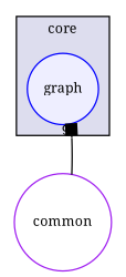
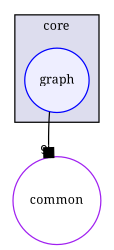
  digraph {
    compound=true
    fontname="Noto Serif"
    node [fontname="Noto Serif" fontsize=10 shape=circle style=filled]
    n1 [fillcolor="#eeeeff" label="graph" pencolor=black color=blue]
    n2 [color=purple fillcolor=white label=common]
    subgraph cluster_1 {
      bgcolor="#ddddee"
      fontsize=10
      label=core
      pencolor=black
      n1
    }
-   n2 -> n1 [headlabel=9 labeldistance=1.5 labelfontname=Helvetica labelfontsize=10 arrowhead=box fontname="Noto Serif"]
+   n1 -> n2 [headlabel=9 labeldistance=1.5 labelfontname=Helvetica labelfontsize=10 arrowhead=box fontname="Noto Serif"]
  }
